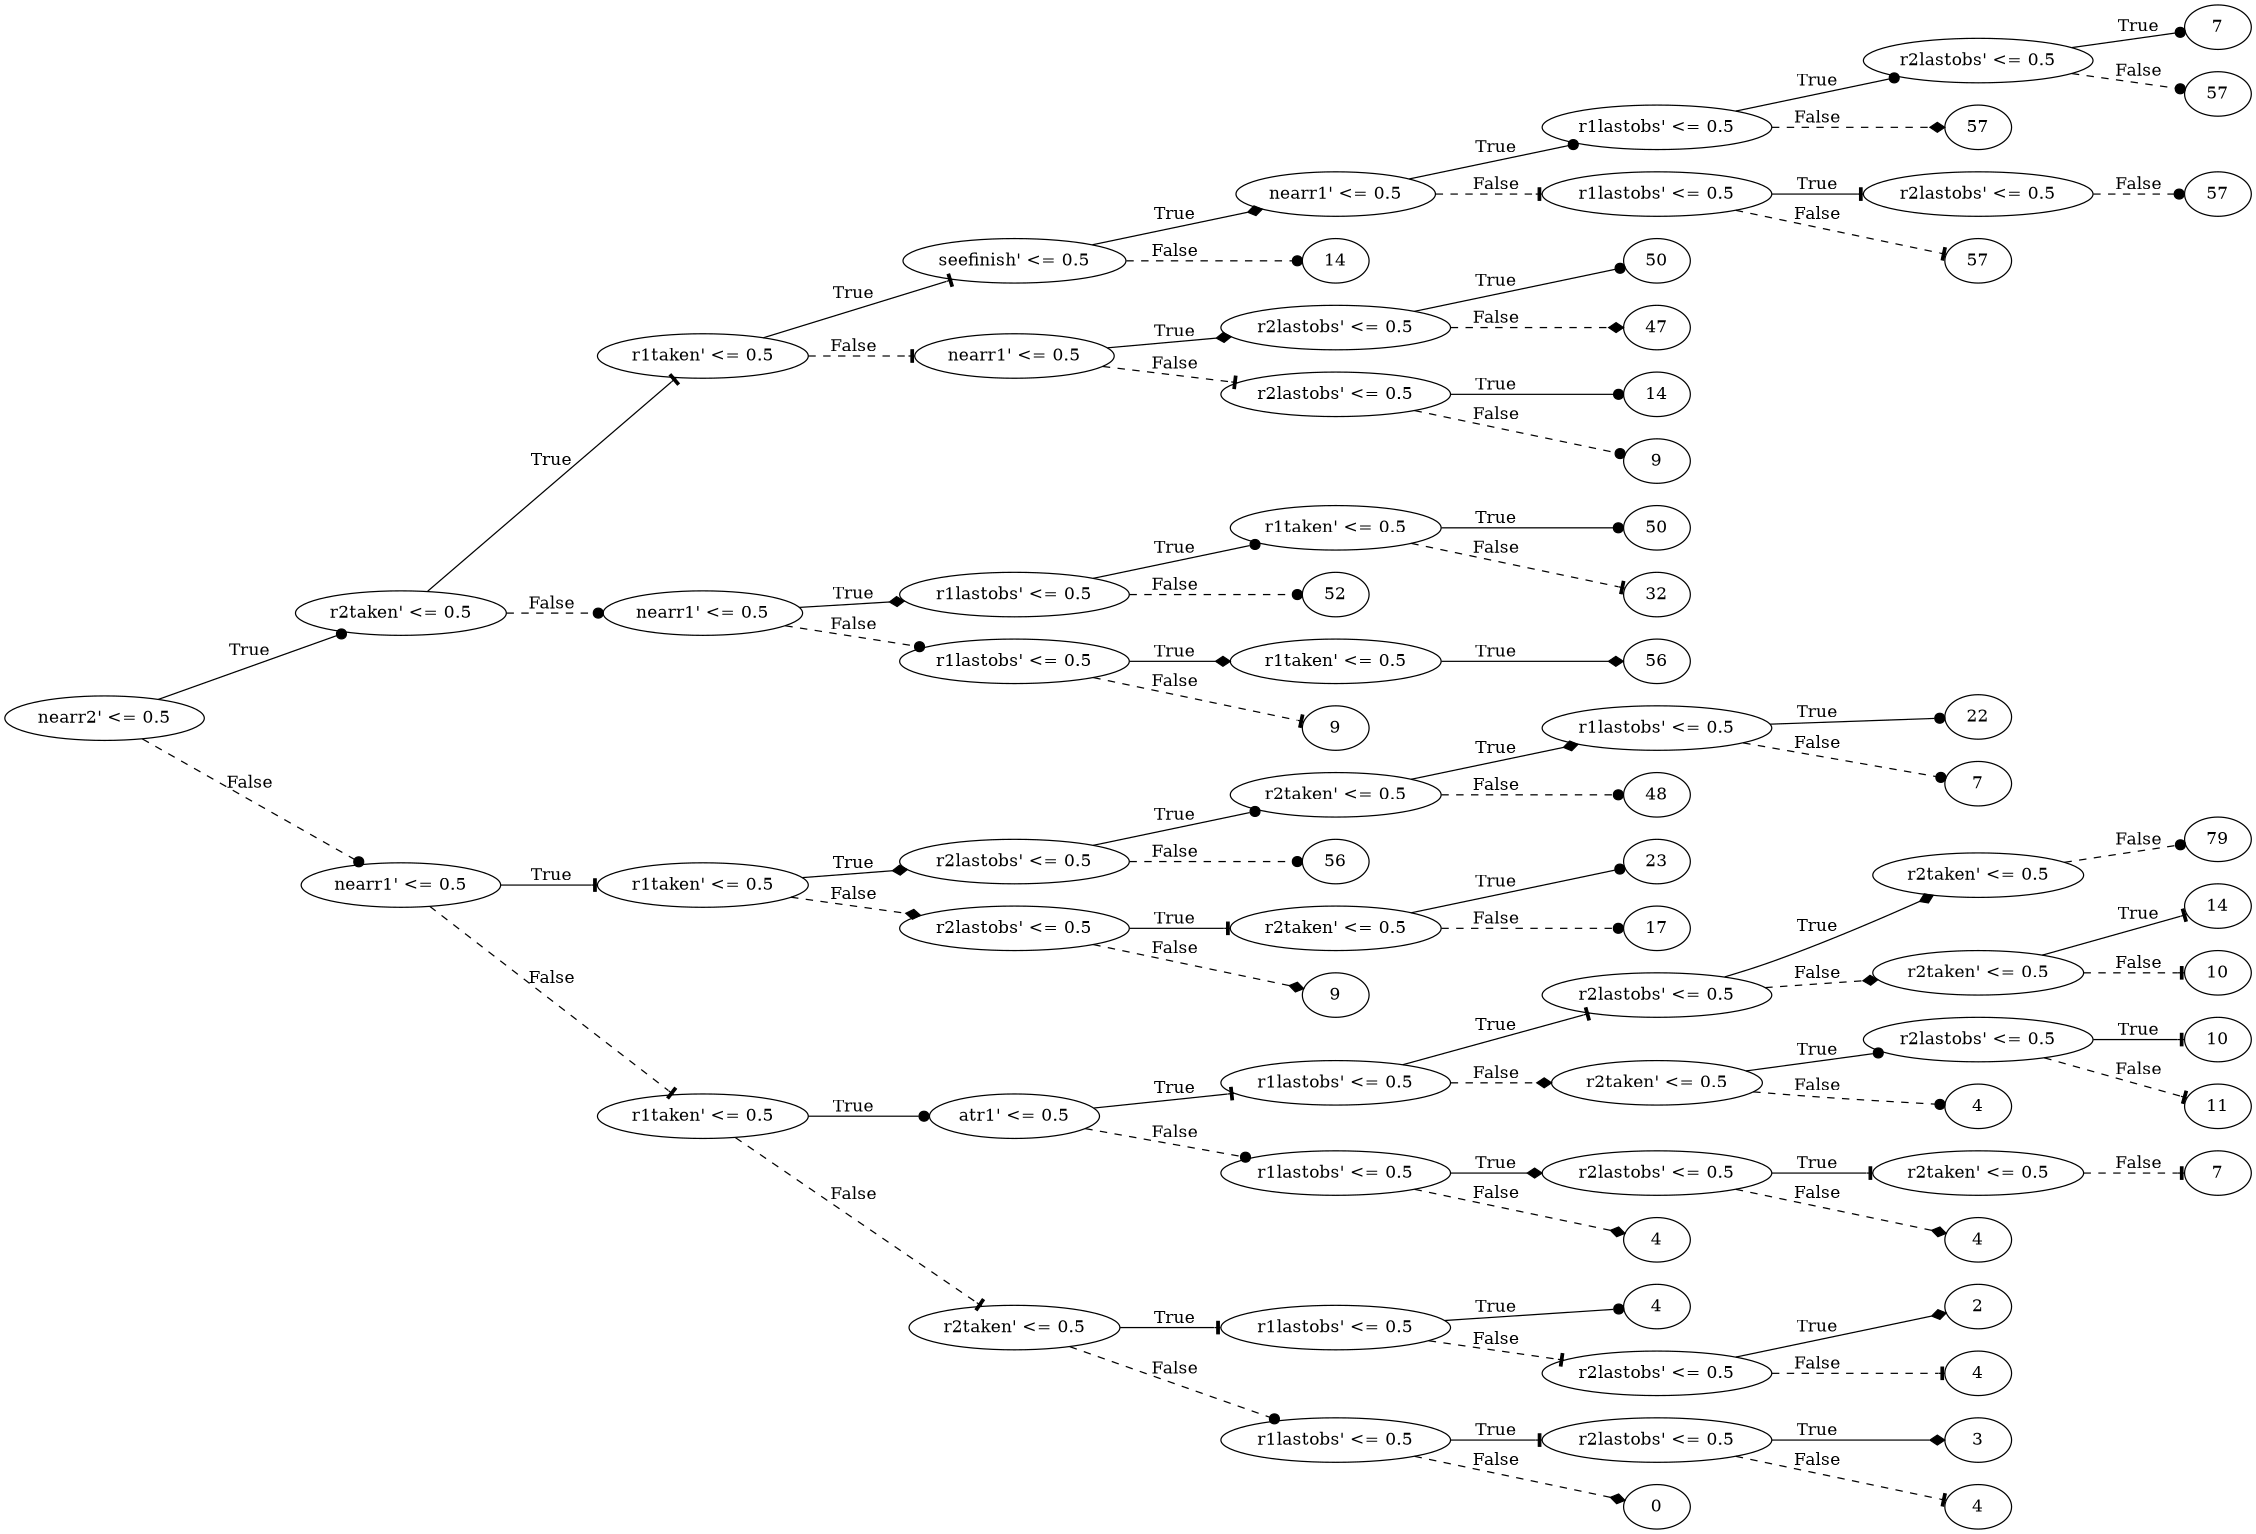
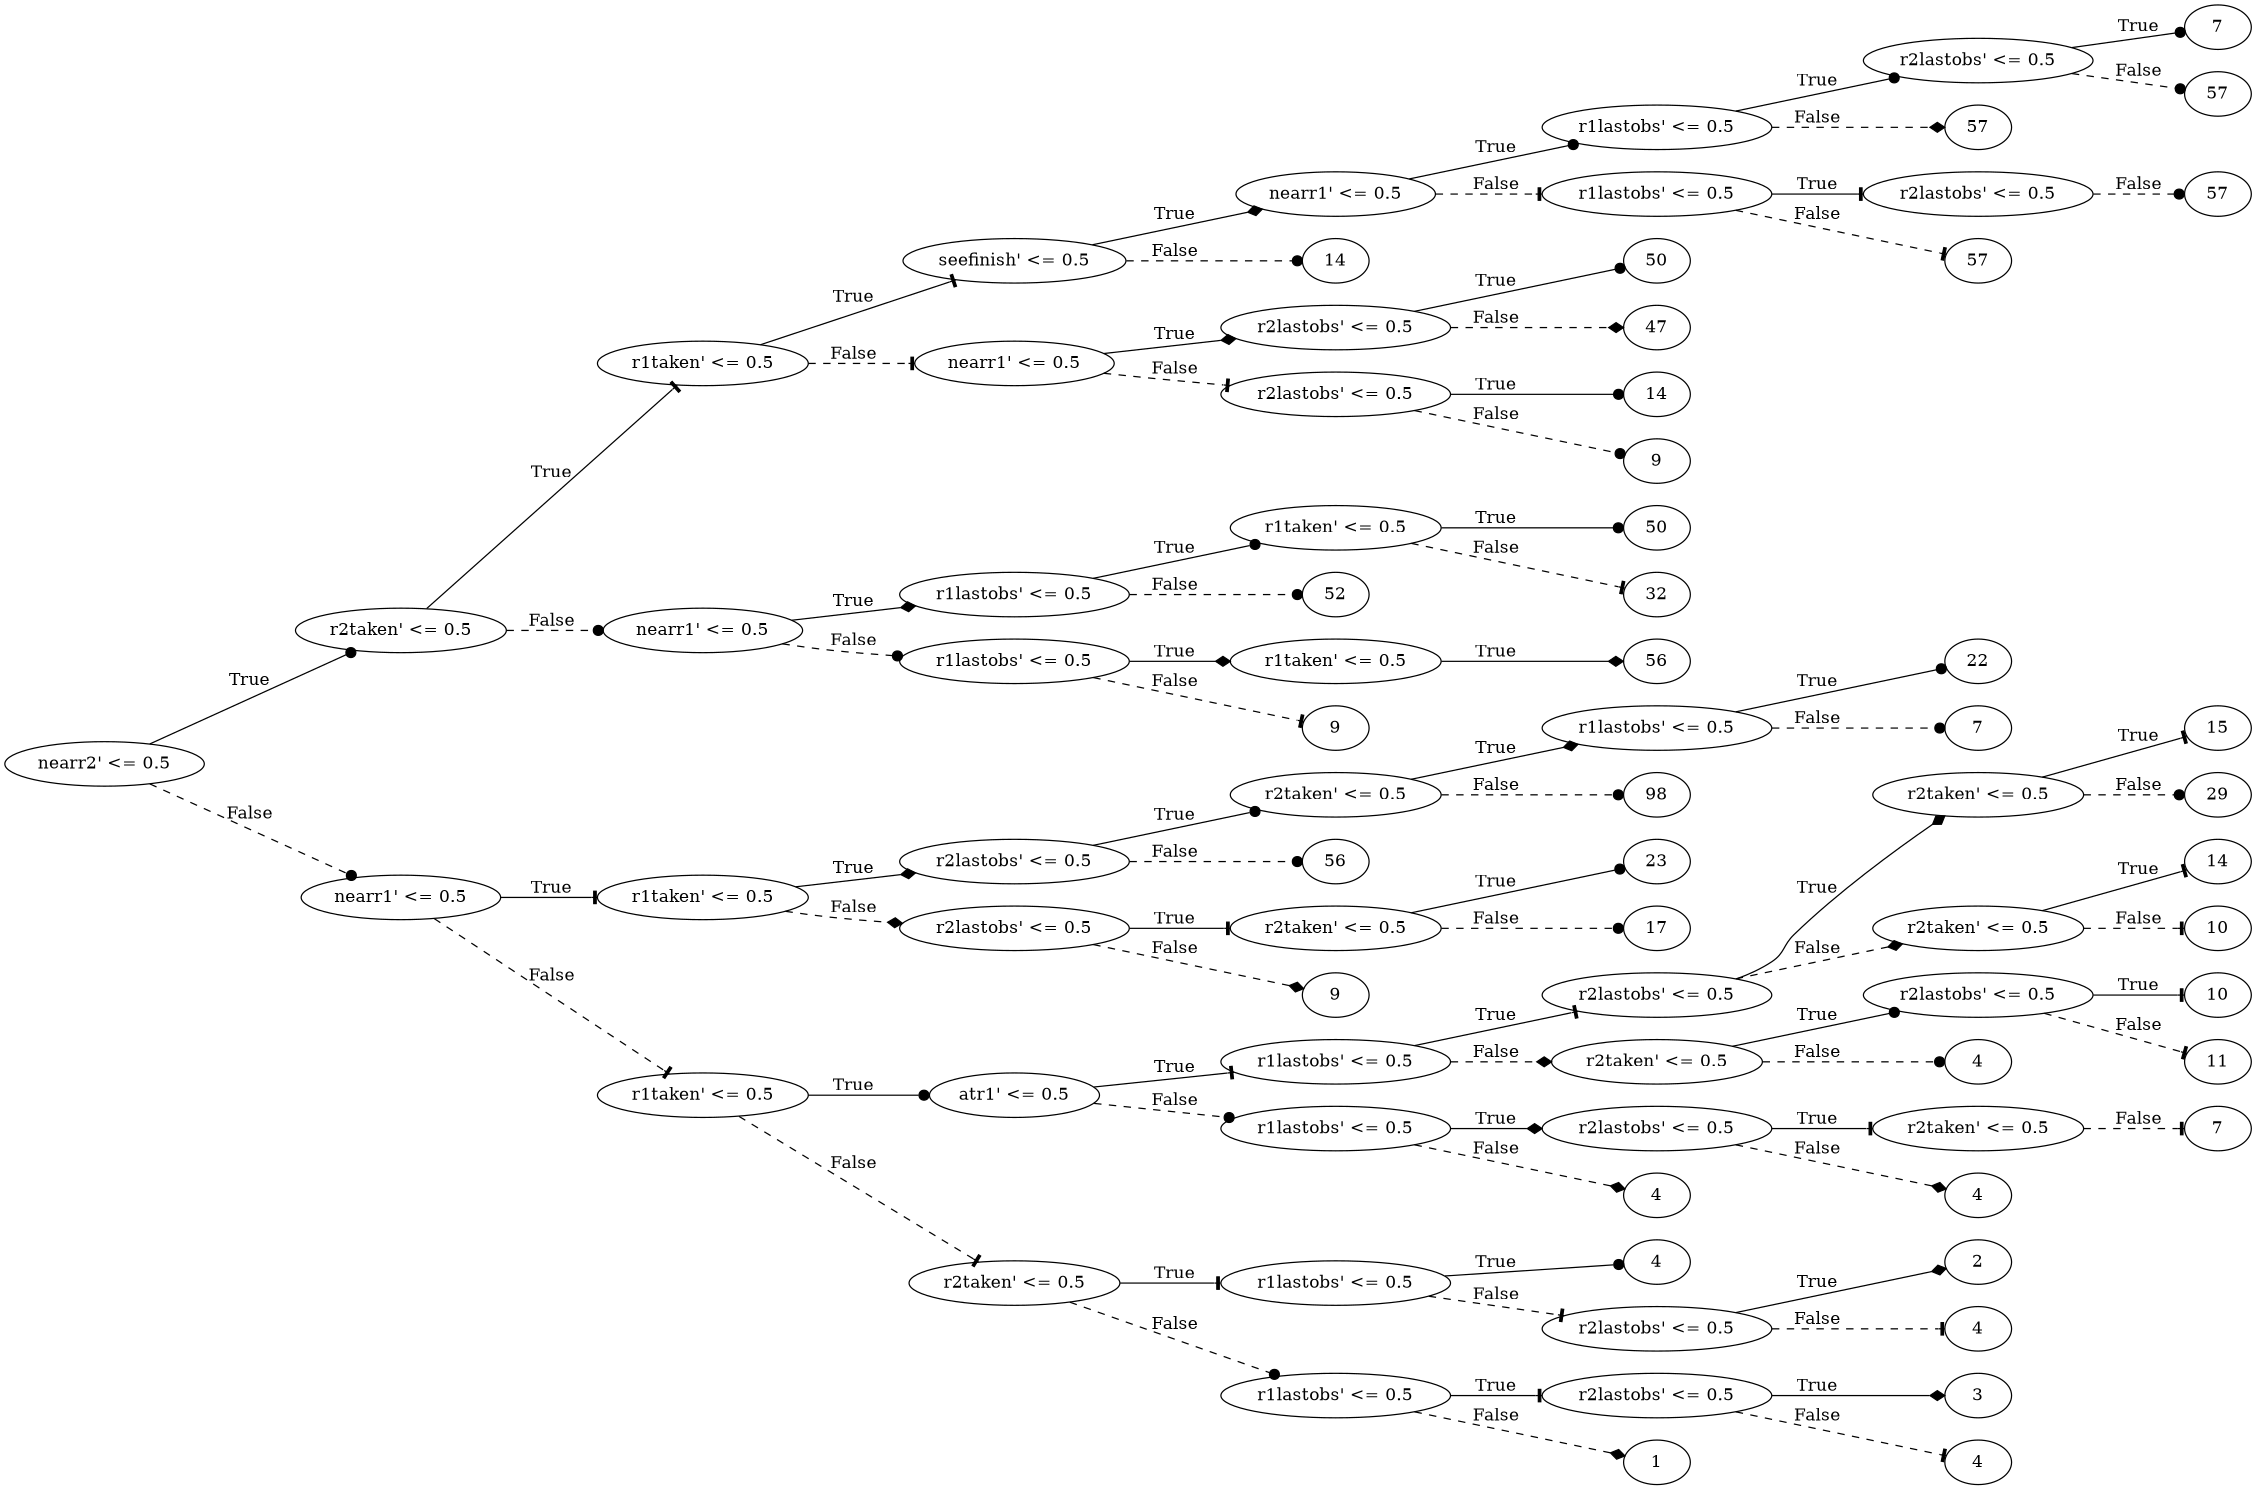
  digraph {
    rankdir=LR
    edge [arrowhead=dot style=dashed]
    n1 [label="nearr2' <= 0.5"]
    n2 [label="r2taken' <= 0.5"]
    n3 [label="nearr1' <= 0.5"]
    n4 [label="r1taken' <= 0.5"]
    n5 [label="nearr1' <= 0.5"]
    n6 [label="r1taken' <= 0.5"]
    n7 [label="r1taken' <= 0.5"]
    n8 [label="seefinish' <= 0.5"]
    n9 [label="nearr1' <= 0.5"]
    n10 [label="r1lastobs' <= 0.5"]
    n11 [label="r1lastobs' <= 0.5"]
    n12 [label="nearr1' <= 0.5"]
    n13 [label=14]
    n14 [label="r2lastobs' <= 0.5"]
    n15 [label="r2lastobs' <= 0.5"]
    n16 [label="r1lastobs' <= 0.5"]
    n17 [label="r1lastobs' <= 0.5"]
    n18 [label="r2lastobs' <= 0.5"]
    n19 [label=57]
    n20 [label="r2lastobs' <= 0.5"]
    n21 [label=57]
    n22 [label=7]
    n23 [label=57]
    n24 [label=57]
    n25 [label=50]
    n26 [label=47]
    n27 [label=14]
    n28 [label=9]
    n29 [label="r1taken' <= 0.5"]
    n30 [label=52]
    n31 [label="r1taken' <= 0.5"]
    n32 [label=9]
    n33 [label=50]
    n34 [label=32]
    n35 [label=56]
    n36 [label="r2lastobs' <= 0.5"]
    n37 [label="r2lastobs' <= 0.5"]
    n38 [label="atr1' <= 0.5"]
    n39 [label="r2taken' <= 0.5"]
    n40 [label="r2taken' <= 0.5"]
    n41 [label=56]
    n42 [label="r2taken' <= 0.5"]
    n43 [label=9]
    n44 [label="r1lastobs' <= 0.5"]
-   n45 [label=48]
+   n45 [label=98]
    n46 [label=22]
    n47 [label=7]
    n48 [label=23]
    n49 [label=17]
    n50 [label="r1lastobs' <= 0.5"]
    n51 [label="r1lastobs' <= 0.5"]
    n52 [label="r1lastobs' <= 0.5"]
    n53 [label="r1lastobs' <= 0.5"]
    n54 [label="r2lastobs' <= 0.5"]
    n55 [label="r2taken' <= 0.5"]
    n56 [label="r2lastobs' <= 0.5"]
    n57 [label=4]
    n58 [label="r2taken' <= 0.5"]
    n59 [label="r2taken' <= 0.5"]
    n60 [label="r2lastobs' <= 0.5"]
    n61 [label=4]
-   n63 [label=79]
+   n62 [label=15]
+   n63 [label=29]
    n64 [label=14]
    n65 [label=10]
    n66 [label=10]
    n67 [label=11]
    n68 [label="r2taken' <= 0.5"]
    n69 [label=4]
    n70 [label=7]
    n71 [label=4]
    n72 [label="r2lastobs' <= 0.5"]
    n73 [label="r2lastobs' <= 0.5"]
-   n74 [label=0]
+   n74 [label=1]
    n75 [label=2]
    n76 [label=4]
    n77 [label=3]
    n78 [label=4]
    n1 -> n2 [label=True style=""]
    n1 -> n3 [label=False]
    n2 -> n4 [arrowhead=tee label=True style=""]
    n2 -> n5 [label=False]
    n3 -> n6 [arrowhead=tee label=True style=""]
    n3 -> n7 [arrowhead=tee label=False]
    n4 -> n8 [arrowhead=tee label=True style=""]
    n4 -> n9 [arrowhead=tee label=False]
    n5 -> n10 [arrowhead=diamond label=True style=""]
    n5 -> n11 [label=False]
    n6 -> n36 [arrowhead=diamond label=True style=""]
    n6 -> n37 [arrowhead=diamond label=False]
    n7 -> n38 [label=True style=""]
    n7 -> n39 [arrowhead=tee label=False]
    n8 -> n12 [arrowhead=diamond label=True style=""]
    n8 -> n13 [label=False]
    n9 -> n14 [arrowhead=diamond label=True style=""]
    n9 -> n15 [arrowhead=tee label=False]
    n10 -> n29 [label=True style=""]
    n10 -> n30 [label=False]
    n11 -> n31 [arrowhead=diamond label=True style=""]
    n11 -> n32 [arrowhead=tee label=False]
    n12 -> n16 [label=True style=""]
    n12 -> n17 [arrowhead=tee label=False]
    n14 -> n25 [label=True style=""]
    n14 -> n26 [arrowhead=diamond label=False]
    n15 -> n27 [label=True style=""]
    n15 -> n28 [label=False]
    n16 -> n18 [label=True style=""]
    n16 -> n19 [arrowhead=diamond label=False]
    n17 -> n20 [arrowhead=tee label=True style=""]
    n17 -> n21 [arrowhead=tee label=False]
    n18 -> n22 [label=True style=""]
    n18 -> n23 [label=False]
    n20 -> n24 [label=False]
    n29 -> n33 [label=True style=""]
    n29 -> n34 [arrowhead=tee label=False]
    n31 -> n35 [arrowhead=diamond label=True style=""]
    n36 -> n40 [label=True style=""]
    n36 -> n41 [label=False]
    n37 -> n42 [arrowhead=tee label=True style=""]
    n37 -> n43 [arrowhead=diamond label=False]
    n38 -> n50 [arrowhead=tee label=True style=""]
    n38 -> n51 [label=False]
    n39 -> n52 [arrowhead=tee label=True style=""]
    n39 -> n53 [label=False]
    n40 -> n44 [arrowhead=diamond label=True style=""]
    n40 -> n45 [label=False]
    n42 -> n48 [label=True style=""]
    n42 -> n49 [label=False]
    n44 -> n46 [label=True style=""]
    n44 -> n47 [label=False]
    n50 -> n54 [arrowhead=tee label=True style=""]
    n50 -> n55 [arrowhead=diamond label=False]
    n51 -> n56 [arrowhead=diamond label=True style=""]
    n51 -> n57 [arrowhead=diamond label=False]
    n52 -> n71 [label=True style=""]
    n52 -> n72 [arrowhead=tee label=False]
    n53 -> n73 [arrowhead=tee label=True style=""]
    n53 -> n74 [arrowhead=diamond label=False]
    n54 -> n58 [arrowhead=diamond label=True style=""]
    n54 -> n59 [arrowhead=diamond label=False]
    n55 -> n60 [label=True style=""]
    n55 -> n61 [label=False]
    n56 -> n68 [arrowhead=tee label=True style=""]
    n56 -> n69 [arrowhead=diamond label=False]
+   n58 -> n62 [arrowhead=tee label=True style=""]
    n58 -> n63 [label=False]
    n59 -> n64 [arrowhead=tee label=True style=""]
    n59 -> n65 [arrowhead=tee label=False]
    n60 -> n66 [arrowhead=tee label=True style=""]
    n60 -> n67 [arrowhead=tee label=False]
    n68 -> n70 [arrowhead=tee label=False]
    n72 -> n75 [arrowhead=diamond label=True style=""]
    n72 -> n76 [arrowhead=tee label=False]
    n73 -> n77 [arrowhead=diamond label=True style=""]
    n73 -> n78 [arrowhead=tee label=False]
  }
